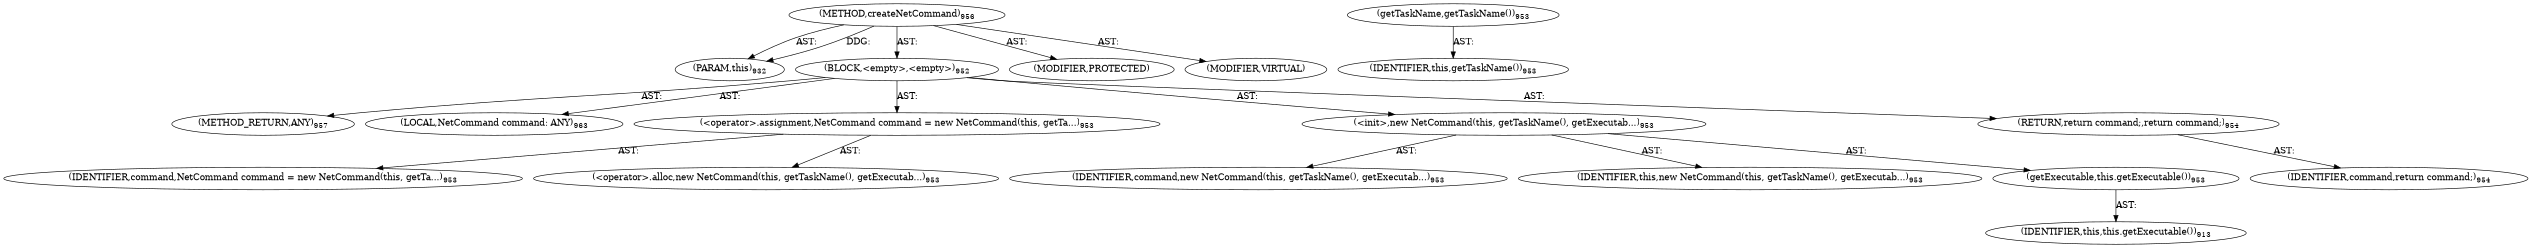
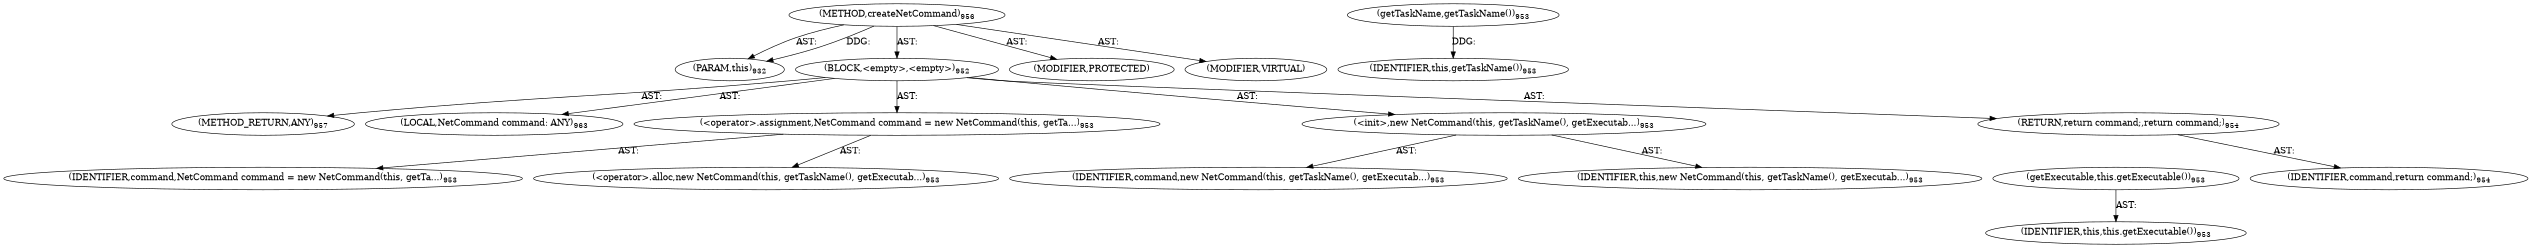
  digraph {
    n1 [label=<(METHOD,createNetCommand)<SUB>956</SUB>>]
    n2 [label=<(PARAM,this)<SUB>932</SUB>>]
    n3 [label=<(BLOCK,&lt;empty&gt;,&lt;empty&gt;)<SUB>952</SUB>>]
    n4 [label=<(MODIFIER,PROTECTED)>]
    n5 [label=<(MODIFIER,VIRTUAL)>]
    n6 [label=<(METHOD_RETURN,ANY)<SUB>957</SUB>>]
    n7 [label=<(LOCAL,NetCommand command: ANY)<SUB>963</SUB>>]
    n8 [label=<(&lt;operator&gt;.assignment,NetCommand command = new NetCommand(this, getTa...)<SUB>953</SUB>>]
    n9 [label=<(&lt;init&gt;,new NetCommand(this, getTaskName(), getExecutab...)<SUB>953</SUB>>]
    n10 [label=<(RETURN,return command;,return command;)<SUB>954</SUB>>]
    n11 [label=<(IDENTIFIER,command,NetCommand command = new NetCommand(this, getTa...)<SUB>953</SUB>>]
    n12 [label=<(&lt;operator&gt;.alloc,new NetCommand(this, getTaskName(), getExecutab...)<SUB>953</SUB>>]
    n13 [label=<(IDENTIFIER,command,new NetCommand(this, getTaskName(), getExecutab...)<SUB>953</SUB>>]
    n14 [label=<(IDENTIFIER,this,new NetCommand(this, getTaskName(), getExecutab...)<SUB>953</SUB>>]
    n15 [label=<(getExecutable,this.getExecutable())<SUB>953</SUB>>]
    n16 [label=<(IDENTIFIER,command,return command;)<SUB>954</SUB>>]
    n17 [label=<(getTaskName,getTaskName())<SUB>953</SUB>>]
    n18 [label=<(IDENTIFIER,this,getTaskName())<SUB>953</SUB>>]
-   n19 [label=<(IDENTIFIER,this,this.getExecutable())<SUB>913</SUB>>]
+   n19 [label=<(IDENTIFIER,this,this.getExecutable())<SUB>953</SUB>>]
    n1 -> n2 [label="AST: "]
    n1 -> n2 [label="DDG: "]
    n1 -> n3 [label="AST: "]
    n1 -> n4 [label="AST: "]
    n1 -> n5 [label="AST: "]
    n3 -> n6 [label="AST: "]
    n3 -> n7 [label="AST: "]
    n3 -> n8 [label="AST: "]
    n3 -> n9 [label="AST: "]
    n3 -> n10 [label="AST: "]
    n8 -> n11 [label="AST: "]
    n8 -> n12 [label="AST: "]
    n9 -> n13 [label="AST: "]
    n9 -> n14 [label="AST: "]
-   n9 -> n15 [label="AST: "]
    n10 -> n16 [label="AST: "]
    n15 -> n19 [label="AST: "]
-   n17 -> n18 [label="AST: "]
+   n17 -> n18 [label="DDG: "]
  }
